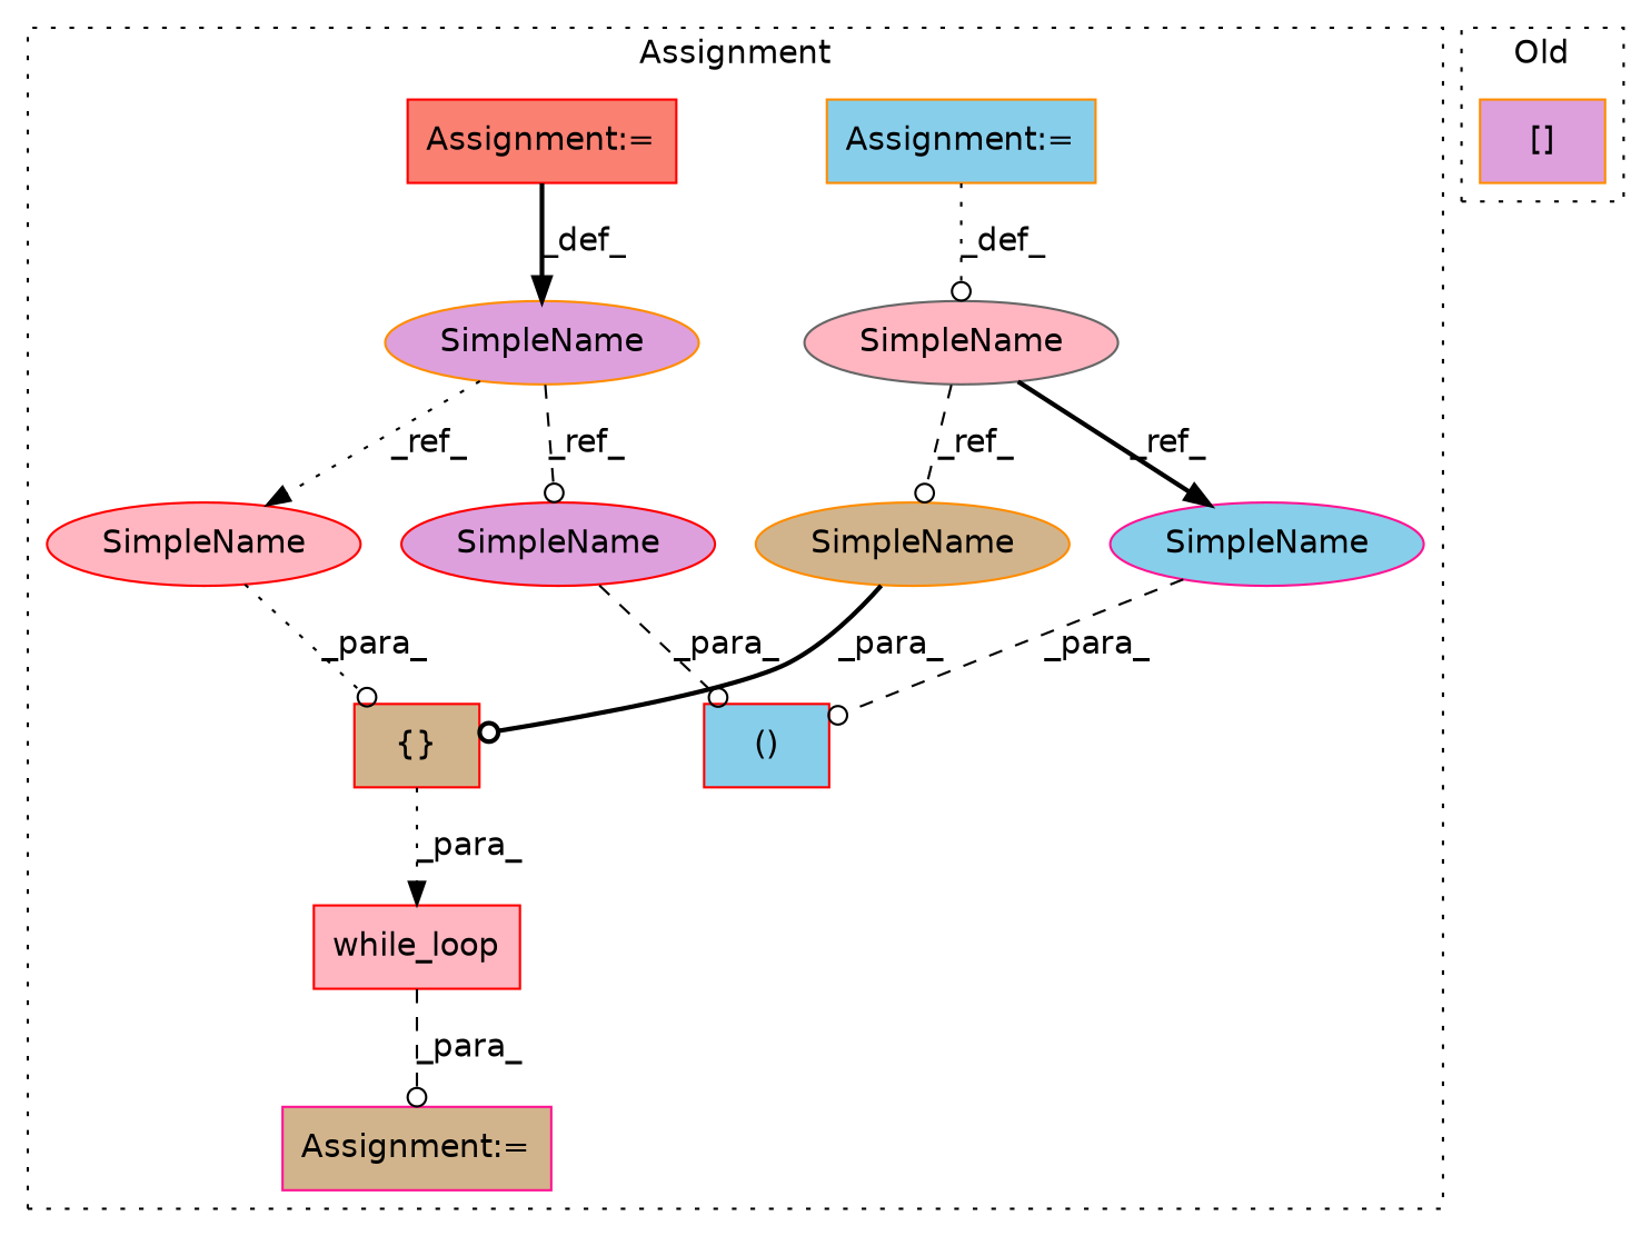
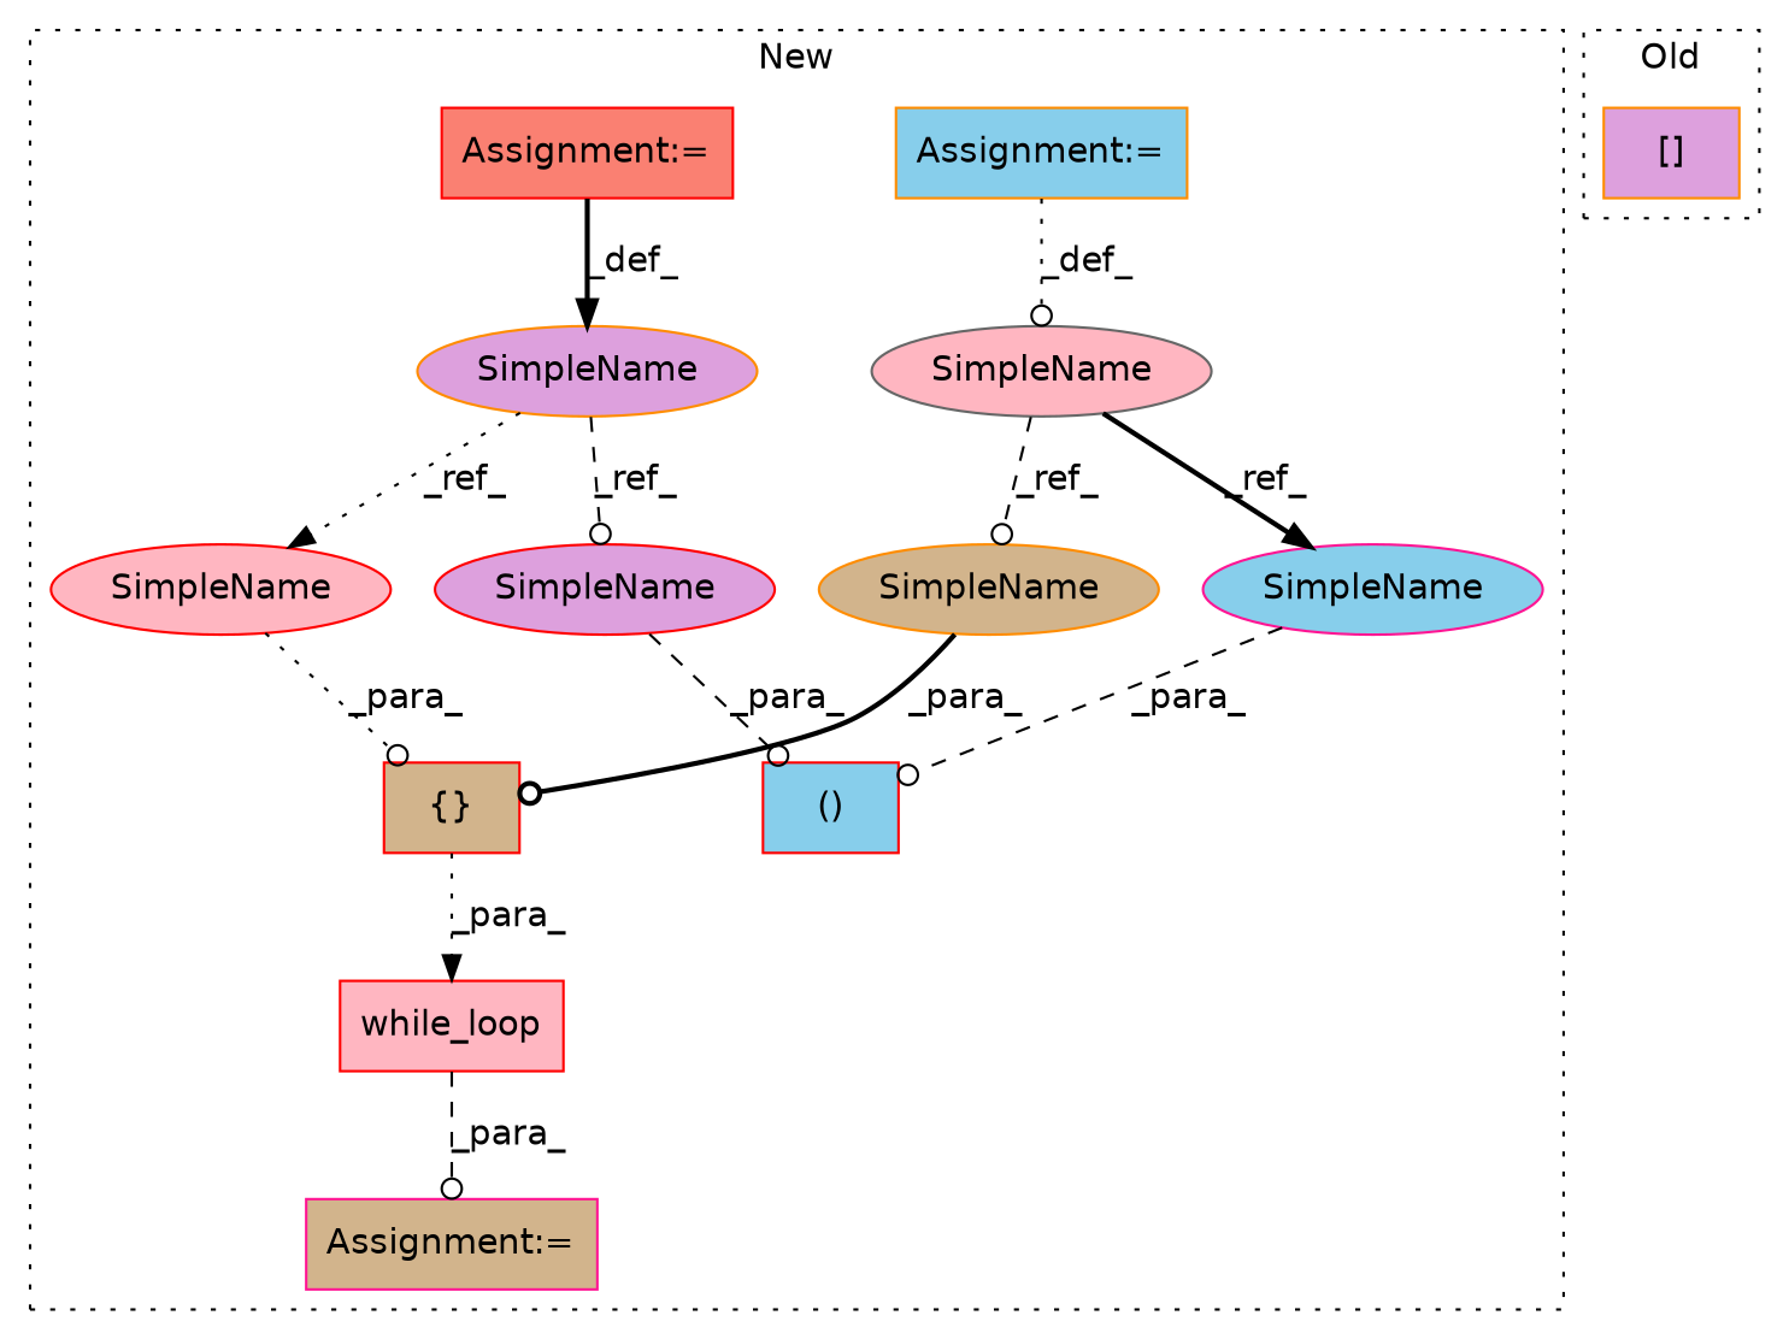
  digraph {
    fontname="DejaVu Sans"
    node [a=42 l=4 shape=box style=filled fillcolor=lightpink color=red fontname="DejaVu Sans"]
    edge [style=dashed arrowhead=odot fontname="DejaVu Sans"]
    n1 [a=32 l="11,1" label=while_loop s="10547,10697"]
    n2 [a=7 l=2 label="Assignment:=" s=10527 fillcolor=tan color=deeppink]
    n3 [a=7 l=1 label="Assignment:=" s=8852 fillcolor=skyblue color=darkorange]
    n4 [a=106 l=72 label="()" s=10455 fillcolor=skyblue]
    n5 [a=4 l="1,1" label="{}" s="10647,10679" fillcolor=tan]
    n6 [label=SimpleName s=8848 shape=ellipse color=gray40]
    n7 [l=7 label=SimpleName s=9104 shape=ellipse fillcolor=plum color=darkorange]
    n8 [a=7 l=1 label="Assignment:=" s=9111 fillcolor=salmon]
    n9 [label=SimpleName s=10658 shape=ellipse fillcolor=tan color=darkorange]
    n10 [label=SimpleName s=10482 shape=ellipse fillcolor=skyblue color=deeppink]
    n11 [l=7 label=SimpleName s=10672 shape=ellipse]
    n12 [l=7 label=SimpleName s=10520 shape=ellipse fillcolor=plum]
    n13 [a=2 l="41,2" label="[]" s="9628,9684" fillcolor=plum color=darkorange]
    subgraph cluster_1 {
-     label=Assignment
+     label=New
      style=dotted
      n1
      n2
      n3
      n4
      n5
      n6
      n7
      n8
      n9
      n10
      n11
      n12
    }
    subgraph cluster_2 {
      label=Old
      style=dotted
      n13
    }
    n1 -> n2 [label=_para_]
    n3 -> n6 [label=_def_ style=dotted]
    n5 -> n1 [label=_para_ style=dotted arrowhead=normal]
    n6 -> n9 [label=_ref_]
    n6 -> n10 [label=_ref_ style=bold arrowhead=normal]
    n7 -> n11 [label=_ref_ style=dotted arrowhead=normal]
    n7 -> n12 [label=_ref_]
    n8 -> n7 [label=_def_ style=bold arrowhead=normal]
    n9 -> n5 [label=_para_ style=bold]
    n10 -> n4 [label=_para_]
    n11 -> n5 [label=_para_ style=dotted]
    n12 -> n4 [label=_para_]
  }
